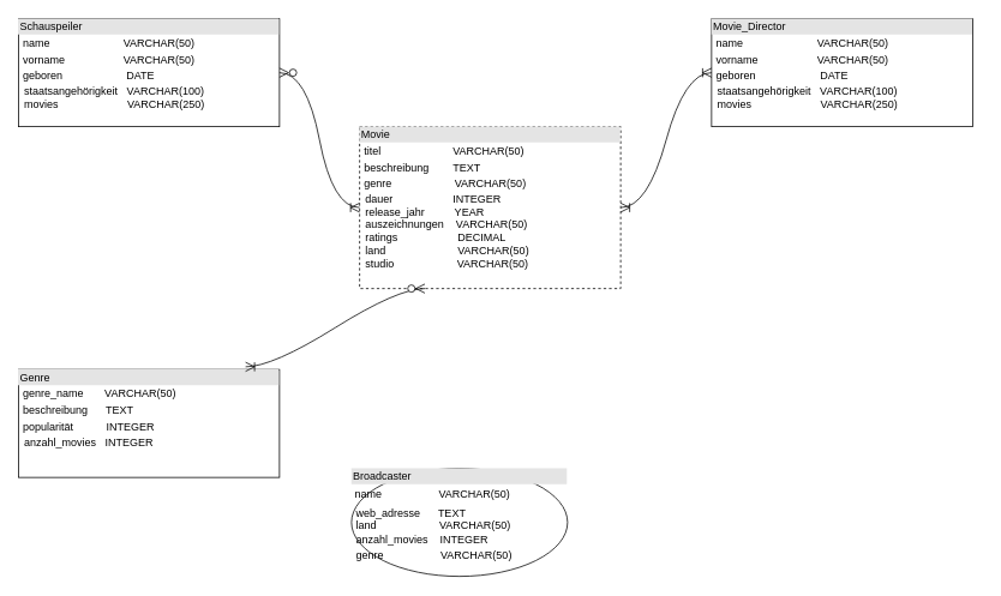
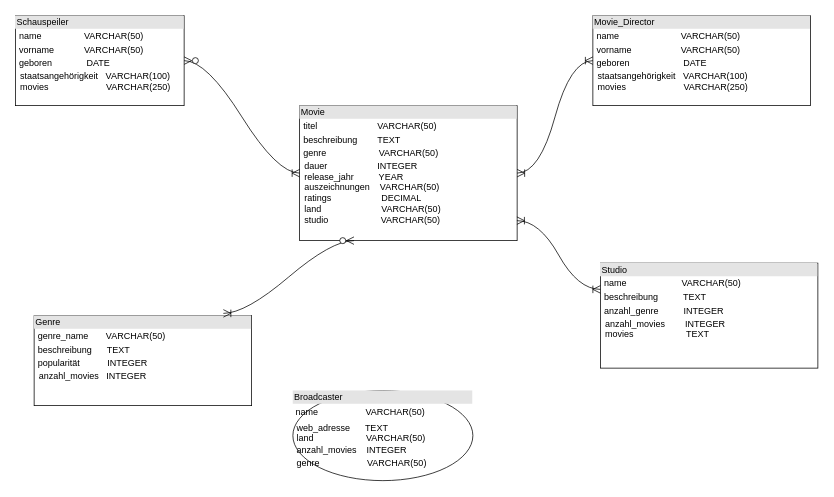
  <mxCell id="0" />
  <mxCell id="1" parent="0" />
- <mxCell id="2" value="&lt;div style=&quot;box-sizing: border-box; width: 100%; background: rgb(228, 228, 228); padding: 2px;&quot;&gt;Schauspeiler&lt;/div&gt;&lt;table style=&quot;width:100%;font-size:1em;&quot; cellpadding=&quot;2&quot; cellspacing=&quot;0&quot;&gt;&lt;tbody&gt;&lt;tr&gt;&lt;td&gt;&amp;nbsp;name&lt;/td&gt;&lt;td&gt;&amp;nbsp;VARCHAR(50)&lt;/td&gt;&lt;/tr&gt;&lt;tr&gt;&lt;td&gt;&amp;nbsp;vorname&lt;/td&gt;&lt;td&gt;&amp;nbsp;VARCHAR(50)&lt;/td&gt;&lt;/tr&gt;&lt;tr&gt;&lt;td&gt;&amp;nbsp;geboren&lt;/td&gt;&lt;td&gt;&amp;nbsp; DATE&lt;/td&gt;&lt;/tr&gt;&lt;/tbody&gt;&lt;/table&gt;&amp;nbsp; staatsangehörigkeit&amp;nbsp; &amp;nbsp;VARCHAR(100)&lt;div&gt;&amp;nbsp; movies&amp;nbsp; &amp;nbsp; &amp;nbsp; &amp;nbsp; &amp;nbsp; &amp;nbsp; &amp;nbsp; &amp;nbsp; &amp;nbsp; &amp;nbsp; &amp;nbsp; &amp;nbsp;VARCHAR(250)&lt;/div&gt;" style="verticalAlign=top;align=left;overflow=fill;html=1;whiteSpace=wrap;" vertex="1" parent="1"><mxGeometry x="20" y="20" width="290" height="120" as="geometry" /></mxCell>
- <mxCell id="3" value="&lt;div style=&quot;box-sizing: border-box; width: 100%; background: rgb(228, 228, 228); padding: 2px;&quot;&gt;Genre&lt;/div&gt;&lt;table style=&quot;width:100%;font-size:1em;&quot; cellpadding=&quot;2&quot; cellspacing=&quot;0&quot;&gt;&lt;tbody&gt;&lt;tr&gt;&lt;td&gt;&amp;nbsp;genre_name&amp;nbsp; &amp;nbsp; &amp;nbsp; &amp;nbsp;VARCHAR(50)&lt;/td&gt;&lt;td&gt;&lt;br&gt;&lt;/td&gt;&lt;/tr&gt;&lt;tr&gt;&lt;td&gt;&amp;nbsp;beschreibung&amp;nbsp; &amp;nbsp; &amp;nbsp; TEXT&lt;/td&gt;&lt;td&gt;&lt;br&gt;&lt;/td&gt;&lt;/tr&gt;&lt;tr&gt;&lt;td&gt;&amp;nbsp;popularität&amp;nbsp; &amp;nbsp; &amp;nbsp; &amp;nbsp; &amp;nbsp; &amp;nbsp;INTEGER&lt;/td&gt;&lt;td&gt;&lt;br&gt;&lt;/td&gt;&lt;/tr&gt;&lt;/tbody&gt;&lt;/table&gt;&amp;nbsp; anzahl_movies&amp;nbsp; &amp;nbsp;INTEGER" style="verticalAlign=top;align=left;overflow=fill;html=1;whiteSpace=wrap;" vertex="1" parent="1"><mxGeometry x="20" y="410" width="290" height="120" as="geometry" /></mxCell>
+ <mxCell id="2" value="&lt;div style=&quot;box-sizing: border-box; width: 100%; background: rgb(228, 228, 228); padding: 2px;&quot;&gt;Schauspeiler&lt;/div&gt;&lt;table style=&quot;width:100%;font-size:1em;&quot; cellpadding=&quot;2&quot; cellspacing=&quot;0&quot;&gt;&lt;tbody&gt;&lt;tr&gt;&lt;td&gt;&amp;nbsp;name&lt;/td&gt;&lt;td&gt;&amp;nbsp;VARCHAR(50)&lt;/td&gt;&lt;/tr&gt;&lt;tr&gt;&lt;td&gt;&amp;nbsp;vorname&lt;/td&gt;&lt;td&gt;&amp;nbsp;VARCHAR(50)&lt;/td&gt;&lt;/tr&gt;&lt;tr&gt;&lt;td&gt;&amp;nbsp;geboren&lt;/td&gt;&lt;td&gt;&amp;nbsp; DATE&lt;/td&gt;&lt;/tr&gt;&lt;/tbody&gt;&lt;/table&gt;&amp;nbsp; staatsangehörigkeit&amp;nbsp; &amp;nbsp;VARCHAR(100)&lt;div&gt;&amp;nbsp; movies&amp;nbsp; &amp;nbsp; &amp;nbsp; &amp;nbsp; &amp;nbsp; &amp;nbsp; &amp;nbsp; &amp;nbsp; &amp;nbsp; &amp;nbsp; &amp;nbsp; &amp;nbsp;VARCHAR(250)&lt;/div&gt;" style="verticalAlign=top;align=left;overflow=fill;html=1;whiteSpace=wrap;" vertex="1" parent="1"><mxGeometry x="20" y="20" width="225" height="120" as="geometry" /></mxCell>
+ <mxCell id="3" value="&lt;div style=&quot;box-sizing: border-box; width: 100%; background: rgb(228, 228, 228); padding: 2px;&quot;&gt;Genre&lt;/div&gt;&lt;table style=&quot;width:100%;font-size:1em;&quot; cellpadding=&quot;2&quot; cellspacing=&quot;0&quot;&gt;&lt;tbody&gt;&lt;tr&gt;&lt;td&gt;&amp;nbsp;genre_name&amp;nbsp; &amp;nbsp; &amp;nbsp; &amp;nbsp;VARCHAR(50)&lt;/td&gt;&lt;td&gt;&lt;br&gt;&lt;/td&gt;&lt;/tr&gt;&lt;tr&gt;&lt;td&gt;&amp;nbsp;beschreibung&amp;nbsp; &amp;nbsp; &amp;nbsp; TEXT&lt;/td&gt;&lt;td&gt;&lt;br&gt;&lt;/td&gt;&lt;/tr&gt;&lt;tr&gt;&lt;td&gt;&amp;nbsp;popularität&amp;nbsp; &amp;nbsp; &amp;nbsp; &amp;nbsp; &amp;nbsp; &amp;nbsp;INTEGER&lt;/td&gt;&lt;td&gt;&lt;br&gt;&lt;/td&gt;&lt;/tr&gt;&lt;/tbody&gt;&lt;/table&gt;&amp;nbsp; anzahl_movies&amp;nbsp; &amp;nbsp;INTEGER" style="verticalAlign=top;align=left;overflow=fill;html=1;whiteSpace=wrap;" vertex="1" parent="1"><mxGeometry x="45" y="420" width="290" height="120" as="geometry" /></mxCell>
  <mxCell id="4" value="&lt;div style=&quot;box-sizing: border-box; width: 100%; background: rgb(228, 228, 228); padding: 2px;&quot;&gt;Broadcaster&lt;/div&gt;&lt;table style=&quot;width:100%;font-size:1em;&quot; cellpadding=&quot;2&quot; cellspacing=&quot;0&quot;&gt;&lt;tbody&gt;&lt;tr&gt;&lt;td&gt;&lt;table style=&quot;font-size: 1em; width: 290px;&quot; cellpadding=&quot;2&quot; cellspacing=&quot;0&quot;&gt;&lt;tbody&gt;&lt;tr&gt;&lt;td&gt;name&amp;nbsp; &amp;nbsp; &amp;nbsp; &amp;nbsp; &amp;nbsp; &amp;nbsp; &amp;nbsp; &amp;nbsp; &amp;nbsp; &amp;nbsp;VARCHAR(50)&lt;/td&gt;&lt;td&gt;&amp;nbsp;&lt;/td&gt;&lt;/tr&gt;&lt;/tbody&gt;&lt;/table&gt;&lt;/td&gt;&lt;td&gt;&lt;br&gt;&lt;/td&gt;&lt;/tr&gt;&lt;tr&gt;&lt;td&gt;&amp;nbsp;web_adresse&amp;nbsp; &amp;nbsp; &amp;nbsp; TEXT&lt;br&gt;&amp;nbsp;land&amp;nbsp; &amp;nbsp; &amp;nbsp; &amp;nbsp; &amp;nbsp; &amp;nbsp; &amp;nbsp; &amp;nbsp; &amp;nbsp; &amp;nbsp; &amp;nbsp;VARCHAR(50)&lt;br&gt;&amp;nbsp;anzahl_movies&amp;nbsp; &amp;nbsp; INTEGER&lt;/td&gt;&lt;td&gt;&lt;br&gt;&lt;/td&gt;&lt;/tr&gt;&lt;tr&gt;&lt;td&gt;&amp;nbsp;genre&amp;nbsp; &amp;nbsp; &amp;nbsp; &amp;nbsp; &amp;nbsp; &amp;nbsp; &amp;nbsp; &amp;nbsp; &amp;nbsp; &amp;nbsp;VARCHAR(50)&lt;/td&gt;&lt;td&gt;&lt;br&gt;&lt;/td&gt;&lt;/tr&gt;&lt;/tbody&gt;&lt;/table&gt;" style="ellipse;verticalAlign=top;align=left;overflow=fill;html=1;whiteSpace=wrap;" vertex="1" parent="1"><mxGeometry x="390" y="520" width="240" height="120" as="geometry" /></mxCell>
  <mxCell id="5" value="&lt;div style=&quot;box-sizing: border-box; width: 100%; background: rgb(228, 228, 228); padding: 2px;&quot;&gt;Movie_Director&lt;/div&gt;&lt;table style=&quot;width:100%;font-size:1em;&quot; cellpadding=&quot;2&quot; cellspacing=&quot;0&quot;&gt;&lt;tbody&gt;&lt;tr&gt;&lt;td&gt;&amp;nbsp;name&lt;/td&gt;&lt;td&gt;&amp;nbsp; VARCHAR(50)&lt;/td&gt;&lt;/tr&gt;&lt;tr&gt;&lt;td&gt;&amp;nbsp;vorname&lt;/td&gt;&lt;td&gt;&amp;nbsp; VARCHAR(50)&lt;/td&gt;&lt;/tr&gt;&lt;tr&gt;&lt;td&gt;&amp;nbsp;geboren&lt;/td&gt;&lt;td&gt;&amp;nbsp; &amp;nbsp;DATE&lt;/td&gt;&lt;/tr&gt;&lt;/tbody&gt;&lt;/table&gt;&amp;nbsp; staatsangehörigkeit&amp;nbsp; &amp;nbsp;VARCHAR(100)&lt;div&gt;&amp;nbsp; movies&amp;nbsp; &amp;nbsp; &amp;nbsp; &amp;nbsp; &amp;nbsp; &amp;nbsp; &amp;nbsp; &amp;nbsp; &amp;nbsp; &amp;nbsp; &amp;nbsp; &amp;nbsp;VARCHAR(250)&lt;/div&gt;" style="verticalAlign=top;align=left;overflow=fill;html=1;whiteSpace=wrap;" vertex="1" parent="1"><mxGeometry x="790" y="20" width="290" height="120" as="geometry" /></mxCell>
- <mxCell id="6" value="&lt;div style=&quot;box-sizing: border-box; width: 100%; background: rgb(228, 228, 228); padding: 2px;&quot;&gt;Movie&lt;/div&gt;&lt;table style=&quot;width:100%;font-size:1em;&quot; cellpadding=&quot;2&quot; cellspacing=&quot;0&quot;&gt;&lt;tbody&gt;&lt;tr&gt;&lt;td&gt;&amp;nbsp;titel&amp;nbsp; &amp;nbsp; &amp;nbsp; &amp;nbsp; &amp;nbsp; &amp;nbsp; &amp;nbsp; &amp;nbsp; &amp;nbsp; &amp;nbsp; &amp;nbsp; &amp;nbsp; VARCHAR(50)&lt;/td&gt;&lt;td&gt;&lt;br&gt;&lt;/td&gt;&lt;/tr&gt;&lt;tr&gt;&lt;td&gt;&amp;nbsp;beschreibung&amp;nbsp; &amp;nbsp; &amp;nbsp; &amp;nbsp; TEXT&lt;/td&gt;&lt;td&gt;&lt;br&gt;&lt;/td&gt;&lt;/tr&gt;&lt;tr&gt;&lt;td&gt;&amp;nbsp;genre&amp;nbsp; &amp;nbsp; &amp;nbsp; &amp;nbsp; &amp;nbsp; &amp;nbsp; &amp;nbsp; &amp;nbsp; &amp;nbsp; &amp;nbsp; &amp;nbsp;VARCHAR(50)&lt;/td&gt;&lt;td&gt;&lt;br&gt;&lt;/td&gt;&lt;/tr&gt;&lt;/tbody&gt;&lt;/table&gt;&amp;nbsp; dauer&amp;nbsp; &amp;nbsp; &amp;nbsp; &amp;nbsp; &amp;nbsp; &amp;nbsp; &amp;nbsp; &amp;nbsp; &amp;nbsp; &amp;nbsp; INTEGER&lt;div&gt;&amp;nbsp; release_jahr&amp;nbsp; &amp;nbsp; &amp;nbsp; &amp;nbsp; &amp;nbsp; YEAR&lt;/div&gt;&lt;div&gt;&amp;nbsp; auszeichnungen&amp;nbsp; &amp;nbsp; VARCHAR(50)&lt;/div&gt;&lt;div&gt;&amp;nbsp; ratings&amp;nbsp; &amp;nbsp; &amp;nbsp; &amp;nbsp; &amp;nbsp; &amp;nbsp; &amp;nbsp; &amp;nbsp; &amp;nbsp; &amp;nbsp; DECIMAL&lt;/div&gt;&lt;div&gt;&amp;nbsp; land&amp;nbsp; &amp;nbsp; &amp;nbsp; &amp;nbsp; &amp;nbsp; &amp;nbsp; &amp;nbsp; &amp;nbsp; &amp;nbsp; &amp;nbsp; &amp;nbsp; &amp;nbsp; VARCHAR(50)&lt;/div&gt;&lt;div&gt;&amp;nbsp; studio&amp;nbsp; &amp;nbsp; &amp;nbsp; &amp;nbsp; &amp;nbsp; &amp;nbsp; &amp;nbsp; &amp;nbsp; &amp;nbsp; &amp;nbsp; &amp;nbsp;VARCHAR(50)&lt;/div&gt;" style="verticalAlign=top;align=left;overflow=fill;html=1;whiteSpace=wrap;dashed=1;" vertex="1" parent="1"><mxGeometry x="399" y="140" width="290" height="180" as="geometry" /></mxCell>
+ <mxCell id="6" value="&lt;div style=&quot;box-sizing: border-box; width: 100%; background: rgb(228, 228, 228); padding: 2px;&quot;&gt;Movie&lt;/div&gt;&lt;table style=&quot;width:100%;font-size:1em;&quot; cellpadding=&quot;2&quot; cellspacing=&quot;0&quot;&gt;&lt;tbody&gt;&lt;tr&gt;&lt;td&gt;&amp;nbsp;titel&amp;nbsp; &amp;nbsp; &amp;nbsp; &amp;nbsp; &amp;nbsp; &amp;nbsp; &amp;nbsp; &amp;nbsp; &amp;nbsp; &amp;nbsp; &amp;nbsp; &amp;nbsp; VARCHAR(50)&lt;/td&gt;&lt;td&gt;&lt;br&gt;&lt;/td&gt;&lt;/tr&gt;&lt;tr&gt;&lt;td&gt;&amp;nbsp;beschreibung&amp;nbsp; &amp;nbsp; &amp;nbsp; &amp;nbsp; TEXT&lt;/td&gt;&lt;td&gt;&lt;br&gt;&lt;/td&gt;&lt;/tr&gt;&lt;tr&gt;&lt;td&gt;&amp;nbsp;genre&amp;nbsp; &amp;nbsp; &amp;nbsp; &amp;nbsp; &amp;nbsp; &amp;nbsp; &amp;nbsp; &amp;nbsp; &amp;nbsp; &amp;nbsp; &amp;nbsp;VARCHAR(50)&lt;/td&gt;&lt;td&gt;&lt;br&gt;&lt;/td&gt;&lt;/tr&gt;&lt;/tbody&gt;&lt;/table&gt;&amp;nbsp; dauer&amp;nbsp; &amp;nbsp; &amp;nbsp; &amp;nbsp; &amp;nbsp; &amp;nbsp; &amp;nbsp; &amp;nbsp; &amp;nbsp; &amp;nbsp; INTEGER&lt;div&gt;&amp;nbsp; release_jahr&amp;nbsp; &amp;nbsp; &amp;nbsp; &amp;nbsp; &amp;nbsp; YEAR&lt;/div&gt;&lt;div&gt;&amp;nbsp; auszeichnungen&amp;nbsp; &amp;nbsp; VARCHAR(50)&lt;/div&gt;&lt;div&gt;&amp;nbsp; ratings&amp;nbsp; &amp;nbsp; &amp;nbsp; &amp;nbsp; &amp;nbsp; &amp;nbsp; &amp;nbsp; &amp;nbsp; &amp;nbsp; &amp;nbsp; DECIMAL&lt;/div&gt;&lt;div&gt;&amp;nbsp; land&amp;nbsp; &amp;nbsp; &amp;nbsp; &amp;nbsp; &amp;nbsp; &amp;nbsp; &amp;nbsp; &amp;nbsp; &amp;nbsp; &amp;nbsp; &amp;nbsp; &amp;nbsp; VARCHAR(50)&lt;/div&gt;&lt;div&gt;&amp;nbsp; studio&amp;nbsp; &amp;nbsp; &amp;nbsp; &amp;nbsp; &amp;nbsp; &amp;nbsp; &amp;nbsp; &amp;nbsp; &amp;nbsp; &amp;nbsp; &amp;nbsp;VARCHAR(50)&lt;/div&gt;" style="verticalAlign=top;align=left;overflow=fill;html=1;whiteSpace=wrap;" vertex="1" parent="1"><mxGeometry x="399" y="140" width="290" height="180" as="geometry" /></mxCell>
+ <mxCell id="7" value="&lt;div style=&quot;box-sizing: border-box; width: 100%; background: rgb(228, 228, 228); padding: 2px;&quot;&gt;Studio&lt;/div&gt;&lt;table style=&quot;width:100%;font-size:1em;&quot; cellpadding=&quot;2&quot; cellspacing=&quot;0&quot;&gt;&lt;tbody&gt;&lt;tr&gt;&lt;td&gt;&amp;nbsp;name&amp;nbsp; &amp;nbsp; &amp;nbsp; &amp;nbsp; &amp;nbsp; &amp;nbsp; &amp;nbsp; &amp;nbsp; &amp;nbsp; &amp;nbsp; &amp;nbsp; VARCHAR(50)&lt;/td&gt;&lt;td&gt;&lt;br&gt;&lt;/td&gt;&lt;/tr&gt;&lt;tr&gt;&lt;td&gt;&amp;nbsp;beschreibung&amp;nbsp; &amp;nbsp; &amp;nbsp; &amp;nbsp; &amp;nbsp; TEXT&lt;/td&gt;&lt;td&gt;&lt;br&gt;&lt;/td&gt;&lt;/tr&gt;&lt;tr&gt;&lt;td&gt;&amp;nbsp;anzahl_genre&amp;nbsp; &amp;nbsp; &amp;nbsp; &amp;nbsp; &amp;nbsp; INTEGER&amp;nbsp; &amp;nbsp; &amp;nbsp; &amp;nbsp;&amp;nbsp;&lt;/td&gt;&lt;td&gt;&lt;br&gt;&lt;/td&gt;&lt;/tr&gt;&lt;/tbody&gt;&lt;/table&gt;&amp;nbsp; anzahl_movies&amp;nbsp; &amp;nbsp; &amp;nbsp; &amp;nbsp; INTEGER&lt;div&gt;&amp;nbsp; movies&amp;nbsp; &amp;nbsp; &amp;nbsp; &amp;nbsp; &amp;nbsp; &amp;nbsp; &amp;nbsp; &amp;nbsp; &amp;nbsp; &amp;nbsp; &amp;nbsp;TEXT&lt;/div&gt;&lt;div&gt;&amp;nbsp;&amp;nbsp;&lt;/div&gt;" style="verticalAlign=top;align=left;overflow=fill;html=1;whiteSpace=wrap;" vertex="1" parent="1"><mxGeometry x="800" y="350" width="290" height="140" as="geometry" /></mxCell>
  <mxCell id="8" value="" style="edgeStyle=entityRelationEdgeStyle;fontSize=12;html=1;endArrow=ERoneToMany;startArrow=ERzeroToMany;rounded=0;startSize=8;endSize=8;curved=1;entryX=0.87;entryY=-0.025;entryDx=0;entryDy=0;entryPerimeter=0;exitX=0.25;exitY=1;exitDx=0;exitDy=0;" edge="1" parent="1" source="6" target="3"><mxGeometry width="100" height="100" relative="1" as="geometry"><mxPoint x="380" y="310" as="sourcePoint" /><mxPoint x="510" y="360" as="targetPoint" /><Array as="points"><mxPoint x="300" y="300" /><mxPoint x="310" y="450" /></Array></mxGeometry></mxCell>
  <mxCell id="9" value="" style="edgeStyle=entityRelationEdgeStyle;fontSize=12;html=1;endArrow=ERoneToMany;startArrow=ERzeroToMany;rounded=0;startSize=8;endSize=8;curved=1;" edge="1" parent="1" source="2" target="6"><mxGeometry width="100" height="100" relative="1" as="geometry"><mxPoint x="236.81" y="246.6" as="sourcePoint" /><mxPoint x="410" y="150" as="targetPoint" /></mxGeometry></mxCell>
+ <mxCell id="10" value="" style="edgeStyle=entityRelationEdgeStyle;fontSize=12;html=1;endArrow=ERoneToMany;startArrow=ERoneToMany;rounded=0;startSize=8;endSize=8;curved=1;entryX=0;entryY=0.25;entryDx=0;entryDy=0;exitX=0.999;exitY=0.852;exitDx=0;exitDy=0;exitPerimeter=0;" edge="1" parent="1" source="6" target="7"><mxGeometry width="100" height="100" relative="1" as="geometry"><mxPoint x="700" y="500" as="sourcePoint" /><mxPoint x="790" y="400" as="targetPoint" /></mxGeometry></mxCell>
  <mxCell id="11" value="" style="edgeStyle=entityRelationEdgeStyle;fontSize=12;html=1;endArrow=ERoneToMany;startArrow=ERoneToMany;rounded=0;startSize=8;endSize=8;curved=1;" edge="1" parent="1" source="6" target="5"><mxGeometry width="100" height="100" relative="1" as="geometry"><mxPoint x="510" y="360" as="sourcePoint" /><mxPoint x="610" y="260" as="targetPoint" /></mxGeometry></mxCell>
